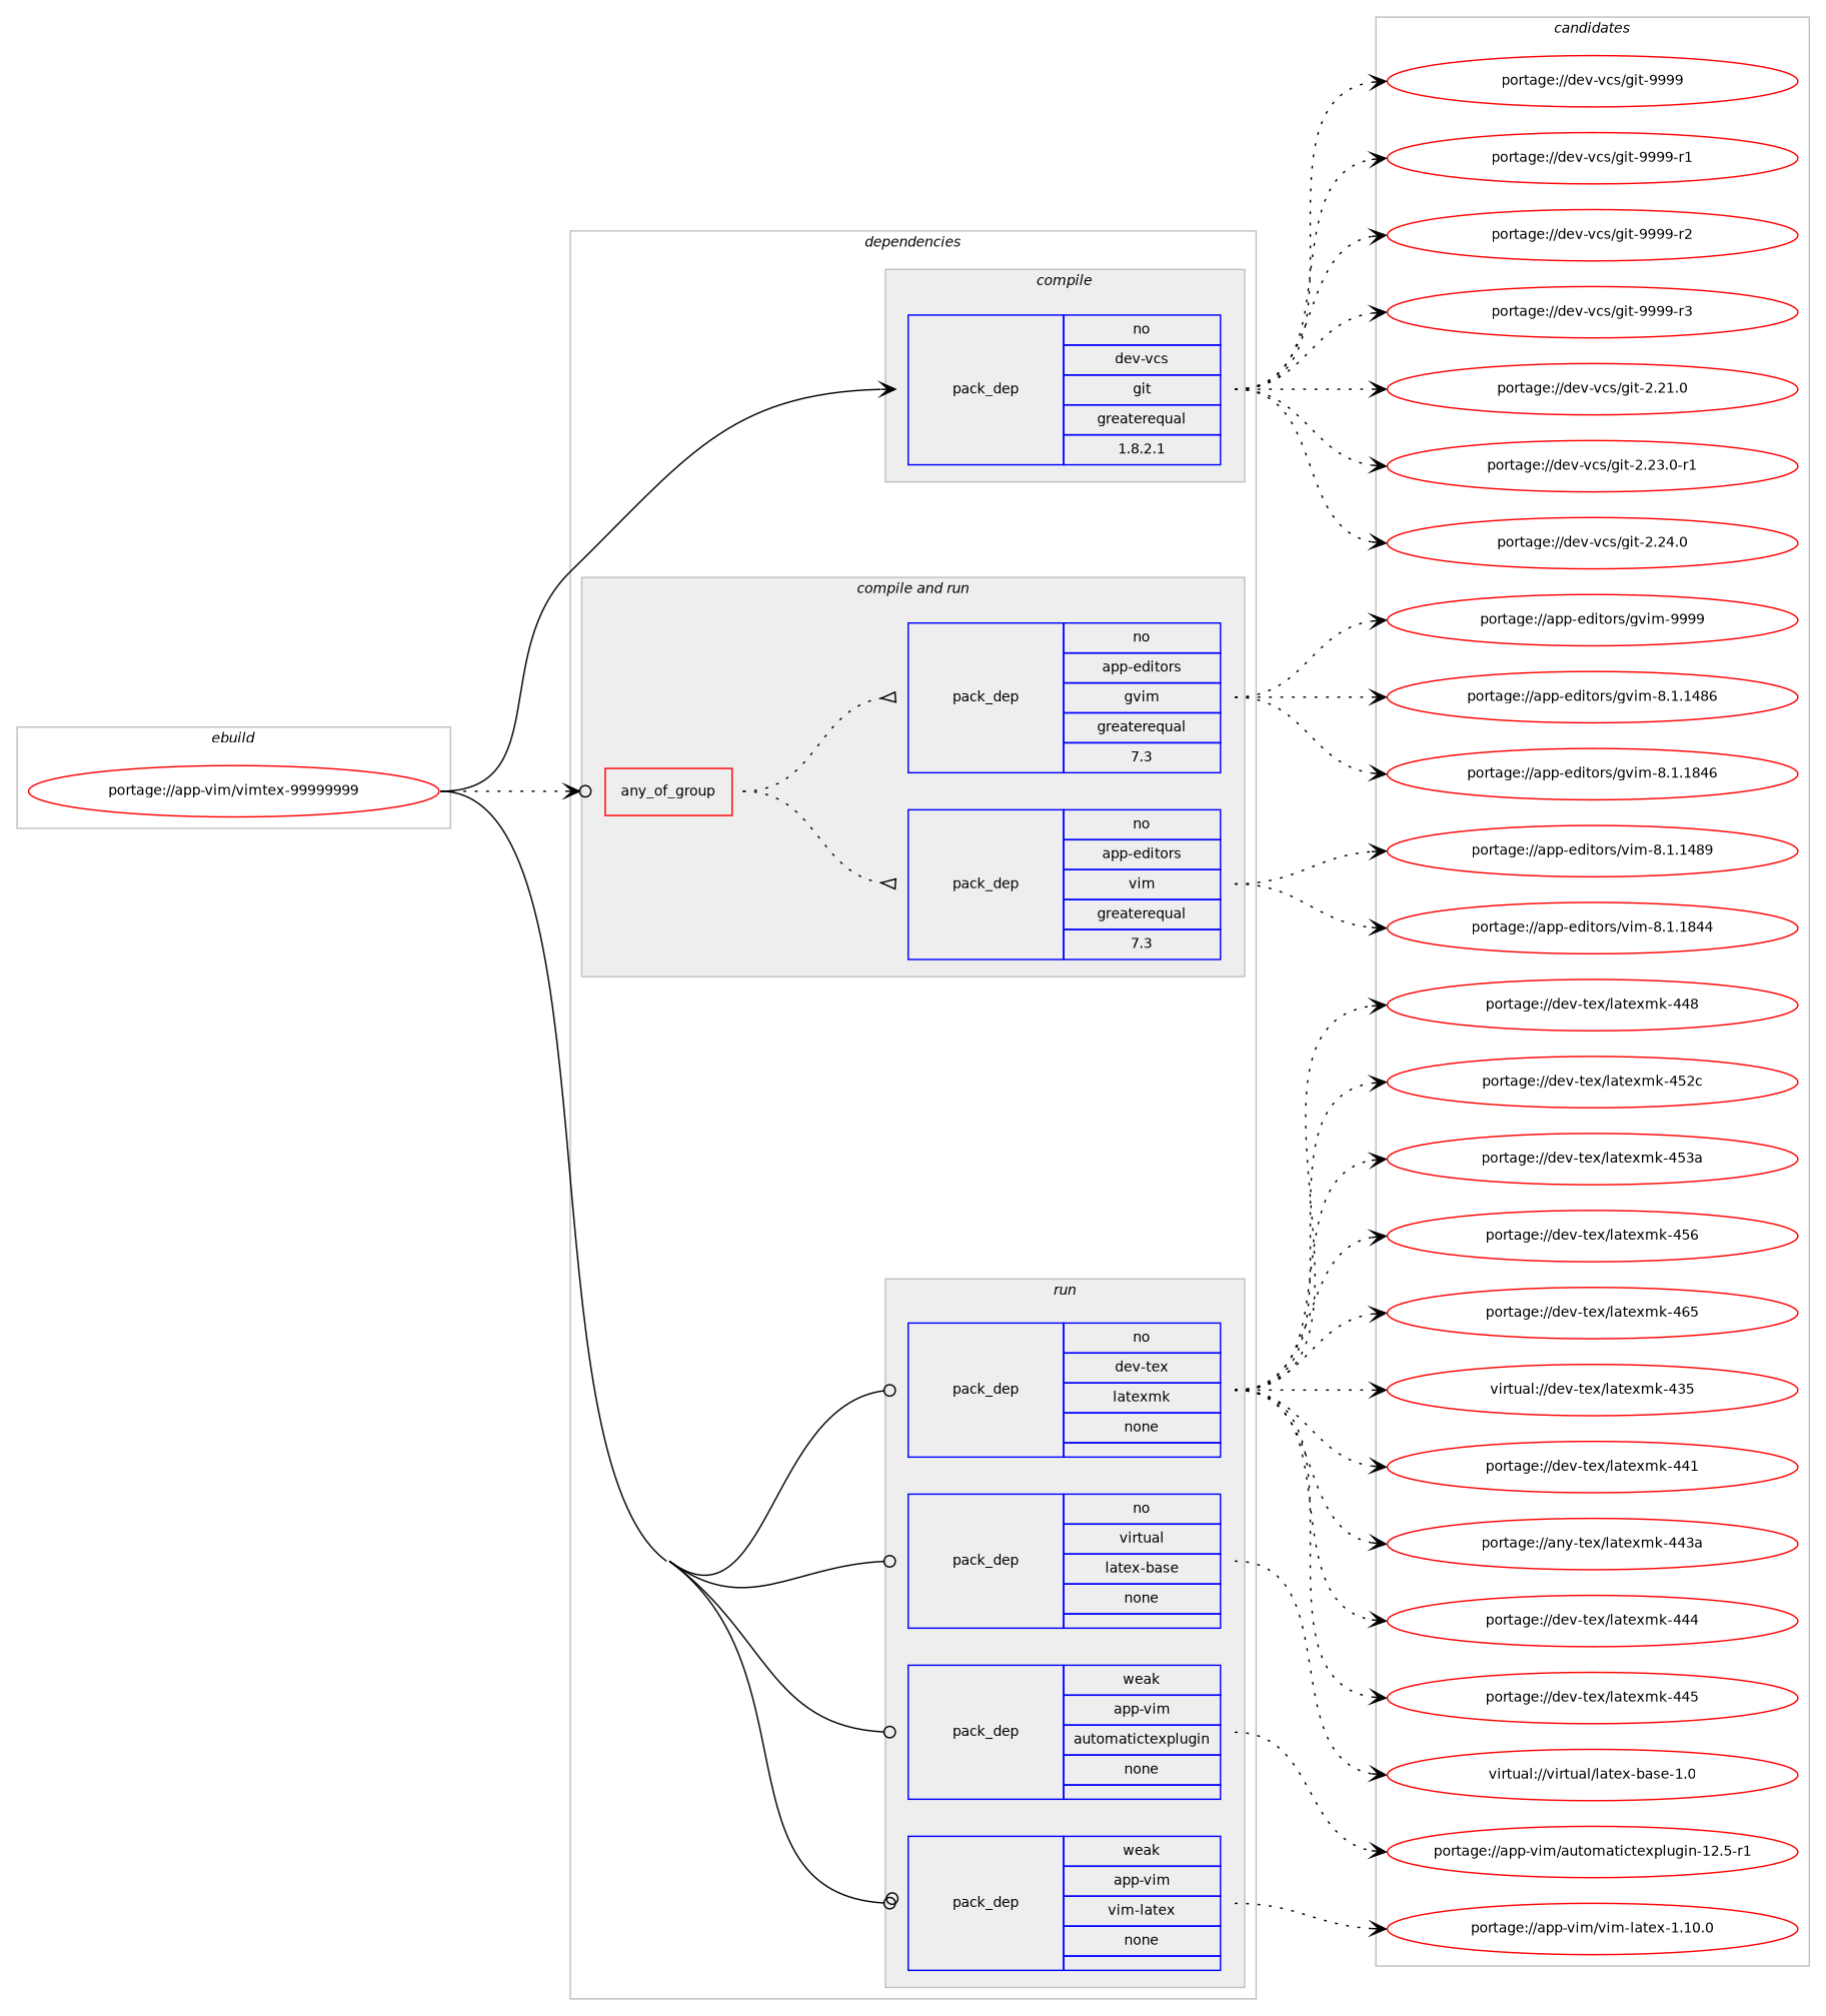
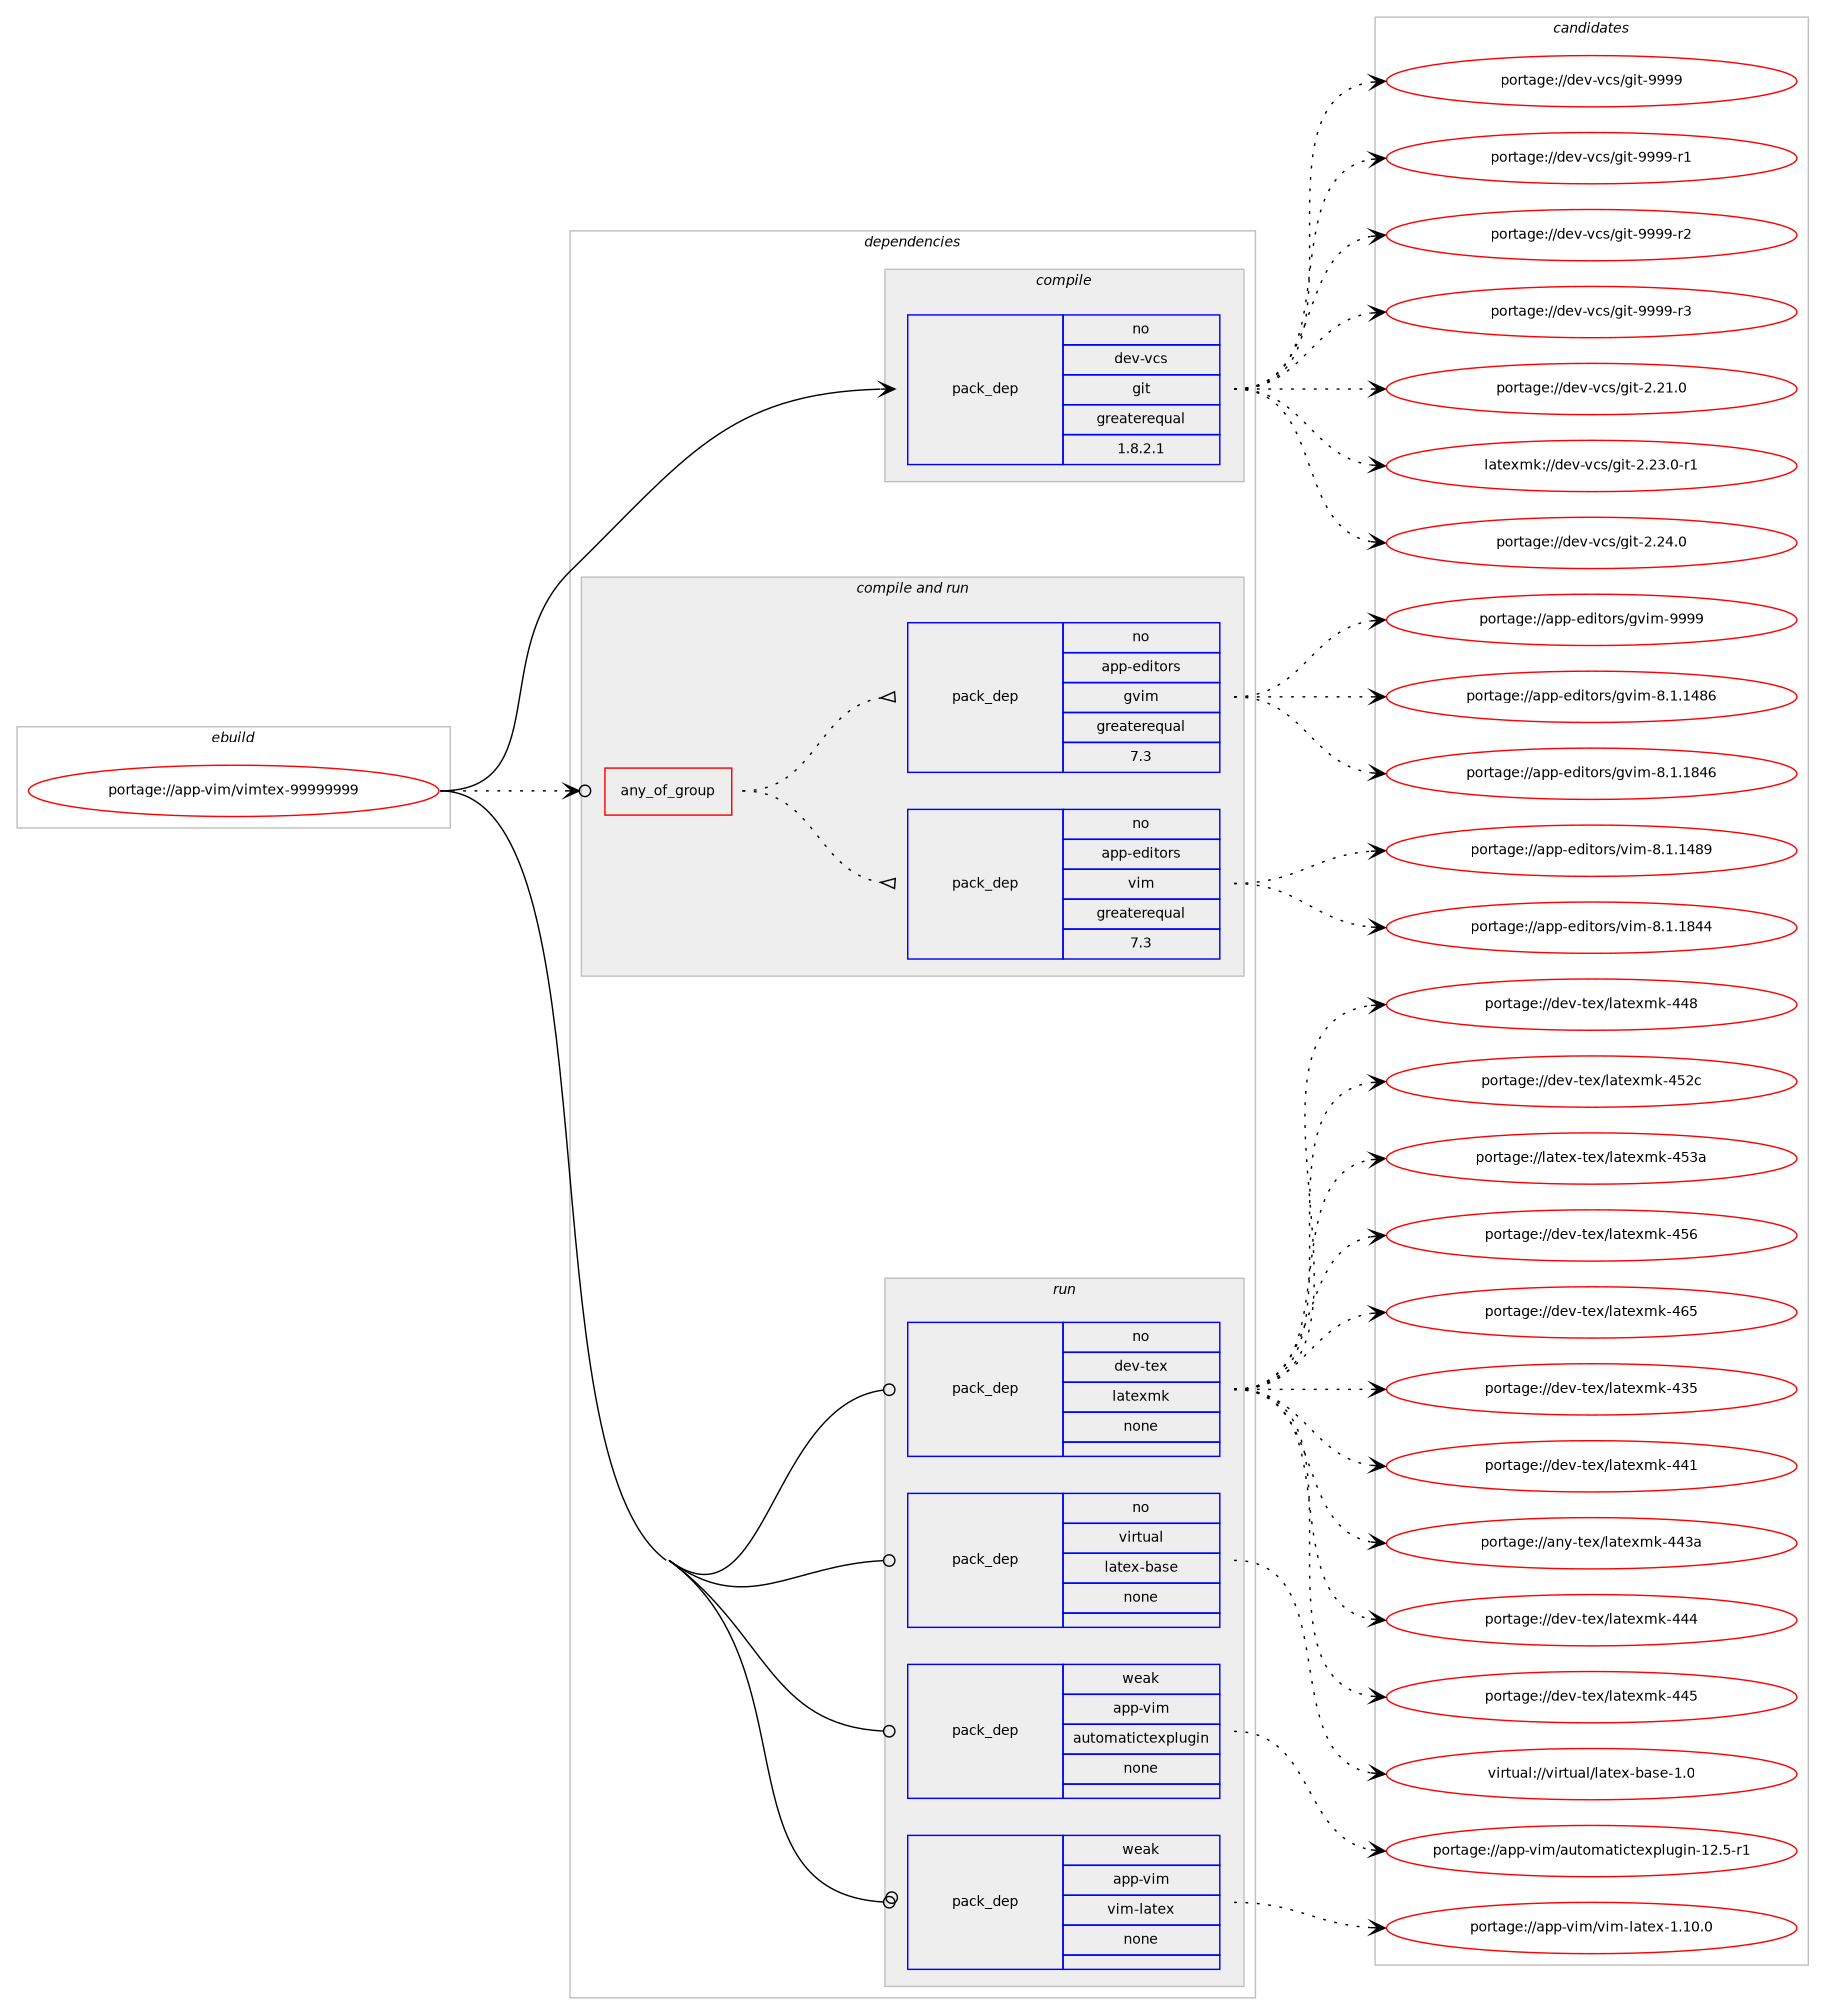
  digraph {
    compound=true
    concentrate=true
    fontname=Helvetica
    fontsize=10
    newrank=true
    rankdir=LR
    ranksep=1.5
    node [color=red fontname=Helvetica fontsize=10]
    edge [arrowhead=vee headport=w style=dotted tailport=e weight=100]
    n1 [label="portage://app-vim/vimtex-99999999" width=4]
    n2 [color=blue label=<<TABLE BORDER="0" CELLBORDER="1" CELLSPACING="0" CELLPADDING="4" WIDTH="220"><TR><TD ROWSPAN="6" CELLPADDING="30">pack_dep</TD></TR><TR><TD WIDTH="110">no</TD></TR><TR><TD>dev-vcs</TD></TR><TR><TD>git</TD></TR><TR><TD>greaterequal</TD></TR><TR><TD>1.8.2.1</TD></TR></TABLE>> shape=none]
    n3 [color=blue label=<<TABLE BORDER="0" CELLBORDER="1" CELLSPACING="0" CELLPADDING="4" WIDTH="220"><TR><TD ROWSPAN="6" CELLPADDING="30">pack_dep</TD></TR><TR><TD WIDTH="110">no</TD></TR><TR><TD>app-editors</TD></TR><TR><TD>vim</TD></TR><TR><TD>greaterequal</TD></TR><TR><TD>7.3</TD></TR></TABLE>> shape=none]
    n4 [color=blue label=<<TABLE BORDER="0" CELLBORDER="1" CELLSPACING="0" CELLPADDING="4" WIDTH="220"><TR><TD ROWSPAN="6" CELLPADDING="30">pack_dep</TD></TR><TR><TD WIDTH="110">no</TD></TR><TR><TD>app-editors</TD></TR><TR><TD>gvim</TD></TR><TR><TD>greaterequal</TD></TR><TR><TD>7.3</TD></TR></TABLE>> shape=none]
    n5 [label=<<TABLE BORDER="0" CELLBORDER="1" CELLSPACING="0" CELLPADDING="4"><TR><TD CELLPADDING="10">any_of_group</TD></TR></TABLE>> shape=none]
    n6 [color=blue label=<<TABLE BORDER="0" CELLBORDER="1" CELLSPACING="0" CELLPADDING="4" WIDTH="220"><TR><TD ROWSPAN="6" CELLPADDING="30">pack_dep</TD></TR><TR><TD WIDTH="110">no</TD></TR><TR><TD>dev-tex</TD></TR><TR><TD>latexmk</TD></TR><TR><TD>none</TD></TR><TR><TD></TD></TR></TABLE>> shape=none]
    n7 [color=blue label=<<TABLE BORDER="0" CELLBORDER="1" CELLSPACING="0" CELLPADDING="4" WIDTH="220"><TR><TD ROWSPAN="6" CELLPADDING="30">pack_dep</TD></TR><TR><TD WIDTH="110">no</TD></TR><TR><TD>virtual</TD></TR><TR><TD>latex-base</TD></TR><TR><TD>none</TD></TR><TR><TD></TD></TR></TABLE>> shape=none]
    n8 [color=blue label=<<TABLE BORDER="0" CELLBORDER="1" CELLSPACING="0" CELLPADDING="4" WIDTH="220"><TR><TD ROWSPAN="6" CELLPADDING="30">pack_dep</TD></TR><TR><TD WIDTH="110">weak</TD></TR><TR><TD>app-vim</TD></TR><TR><TD>automatictexplugin</TD></TR><TR><TD>none</TD></TR><TR><TD></TD></TR></TABLE>> shape=none]
    n9 [color=blue label=<<TABLE BORDER="0" CELLBORDER="1" CELLSPACING="0" CELLPADDING="4" WIDTH="220"><TR><TD ROWSPAN="6" CELLPADDING="30">pack_dep</TD></TR><TR><TD WIDTH="110">weak</TD></TR><TR><TD>app-vim</TD></TR><TR><TD>vim-latex</TD></TR><TR><TD>none</TD></TR><TR><TD></TD></TR></TABLE>> shape=none]
    n10 [label="portage://dev-vcs/git-2.21.0" width=4]
-   n11 [label="portage://dev-vcs/git-2.23.0-r1" width=4]
+   n11 [label="latexmk://dev-vcs/git-2.23.0-r1" width=4]
    n12 [label="portage://dev-vcs/git-2.24.0" width=4]
    n13 [label="portage://dev-vcs/git-9999" width=4]
    n14 [label="portage://dev-vcs/git-9999-r1" width=4]
    n15 [label="portage://dev-vcs/git-9999-r2" width=4]
    n16 [label="portage://dev-vcs/git-9999-r3" width=4]
    n17 [label="portage://app-editors/vim-8.1.1489" width=4]
    n18 [label="portage://app-editors/vim-8.1.1844" width=4]
    n19 [label="portage://app-editors/gvim-8.1.1486" width=4]
    n20 [label="portage://app-editors/gvim-8.1.1846" width=4]
    n21 [label="portage://app-editors/gvim-9999" width=4]
-   n22 [label="virtual://dev-tex/latexmk-435" width=4]
+   n22 [label="portage://dev-tex/latexmk-435" width=4]
    n23 [label="portage://dev-tex/latexmk-441" width=4]
    n24 [label="portage://any-tex/latexmk-443a" width=4]
    n25 [label="portage://dev-tex/latexmk-444" width=4]
    n26 [label="portage://dev-tex/latexmk-445" width=4]
    n27 [label="portage://dev-tex/latexmk-448" width=4]
    n28 [label="portage://dev-tex/latexmk-452c" width=4]
-   n29 [label="portage://dev-tex/latexmk-453a" width=4]
+   n29 [label="portage://latex-tex/latexmk-453a" width=4]
    n30 [label="portage://dev-tex/latexmk-456" width=4]
    n31 [label="portage://dev-tex/latexmk-465" width=4]
    n32 [label="virtual://virtual/latex-base-1.0" width=4]
    n33 [label="portage://app-vim/automatictexplugin-12.5-r1" width=4]
    n34 [label="portage://app-vim/vim-latex-1.10.0" width=4]
    subgraph cluster_1 {
      color=gray
      label=<<i>ebuild</i>>
      rank=same
      n1
    }
    subgraph cluster_2 {
      color=gray
      label=<<i>dependencies</i>>
      subgraph cluster_3 {
        color=gray
        fillcolor="#eeeeee"
        label=<<i>compile</i>>
        style=filled
        subgraph sub_4 {
          color=gray
          fillcolor="#eeeeee"
          label=<<i>compile</i>>
          style=filled
          n2
        }
      }
      subgraph cluster_5 {
        color=gray
        fillcolor="#eeeeee"
        label=<<i>compile and run</i>>
        style=filled
        subgraph sub_6 {
          color=gray
          fillcolor="#eeeeee"
          label=<<i>compile and run</i>>
          style=filled
          n5
          subgraph sub_7 {
            color=gray
            fillcolor="#eeeeee"
            label=<<i>compile and run</i>>
            style=filled
            n3
          }
          subgraph sub_8 {
            color=gray
            fillcolor="#eeeeee"
            label=<<i>compile and run</i>>
            style=filled
            n4
          }
        }
      }
      subgraph cluster_9 {
        color=gray
        fillcolor="#eeeeee"
        label=<<i>run</i>>
        style=filled
        subgraph sub_10 {
          color=gray
          fillcolor="#eeeeee"
          label=<<i>run</i>>
          style=filled
          n6
        }
        subgraph sub_11 {
          color=gray
          fillcolor="#eeeeee"
          label=<<i>run</i>>
          style=filled
          n7
        }
        subgraph sub_12 {
          color=gray
          fillcolor="#eeeeee"
          label=<<i>run</i>>
          style=filled
          n8
        }
        subgraph sub_13 {
          color=gray
          fillcolor="#eeeeee"
          label=<<i>run</i>>
          style=filled
          n9
        }
      }
    }
    subgraph cluster_14 {
      color=gray
      label=<<i>candidates</i>>
      rank=same
      subgraph sub_15 {
        color=black
        label=<<i>candidates</i>>
        nodesep=1
        rank=same
        n10
        n11
        n12
        n13
        n14
        n15
        n16
      }
      subgraph sub_16 {
        color=black
        label=<<i>candidates</i>>
        nodesep=1
        rank=same
        n17
        n18
      }
      subgraph sub_17 {
        color=black
        label=<<i>candidates</i>>
        nodesep=1
        rank=same
        n19
        n20
        n21
      }
      subgraph sub_18 {
        color=black
        label=<<i>candidates</i>>
        nodesep=1
        rank=same
        n22
        n23
        n24
        n25
        n26
        n27
        n28
        n29
        n30
        n31
      }
      subgraph sub_19 {
        color=black
        label=<<i>candidates</i>>
        nodesep=1
        rank=same
        n32
      }
      subgraph sub_20 {
        color=black
        label=<<i>candidates</i>>
        nodesep=1
        rank=same
        n33
      }
      subgraph sub_21 {
        color=black
        label=<<i>candidates</i>>
        nodesep=1
        rank=same
        n34
      }
    }
    n1 -> n2 [style=solid weight=20]
    n1 -> n5 [arrowhead=odotvee weight=20]
    n1 -> n6 [arrowhead=odot style=solid weight=20]
    n1 -> n7 [arrowhead=odot style=solid weight=20]
    n1 -> n8 [arrowhead=odot style=solid weight=20]
    n1 -> n9 [arrowhead=odot style=solid weight=20]
    n2 -> n10
    n2 -> n11
    n2 -> n12
    n2 -> n13
    n2 -> n14
    n2 -> n15
    n2 -> n16
    n3 -> n17
    n3 -> n18
    n4 -> n19
    n4 -> n20
    n4 -> n21
    n5 -> n3 [arrowhead=oinv weight=20]
    n5 -> n4 [arrowhead=oinv weight=20]
    n6 -> n22
    n6 -> n23
    n6 -> n24
    n6 -> n25
    n6 -> n26
    n6 -> n27
    n6 -> n28
    n6 -> n29
    n6 -> n30
    n6 -> n31
    n7 -> n32
    n8 -> n33
    n9 -> n34
  }
